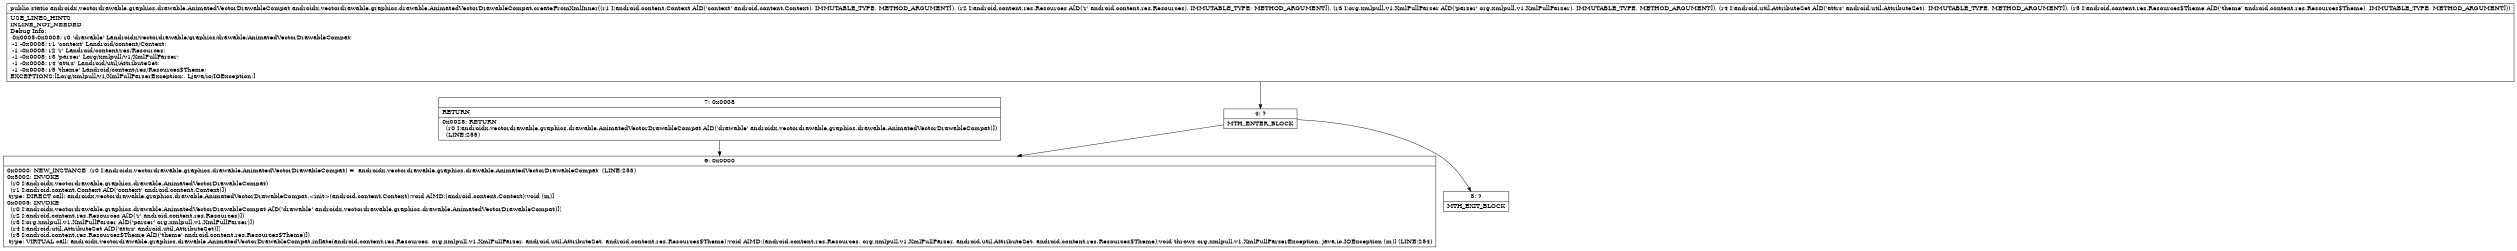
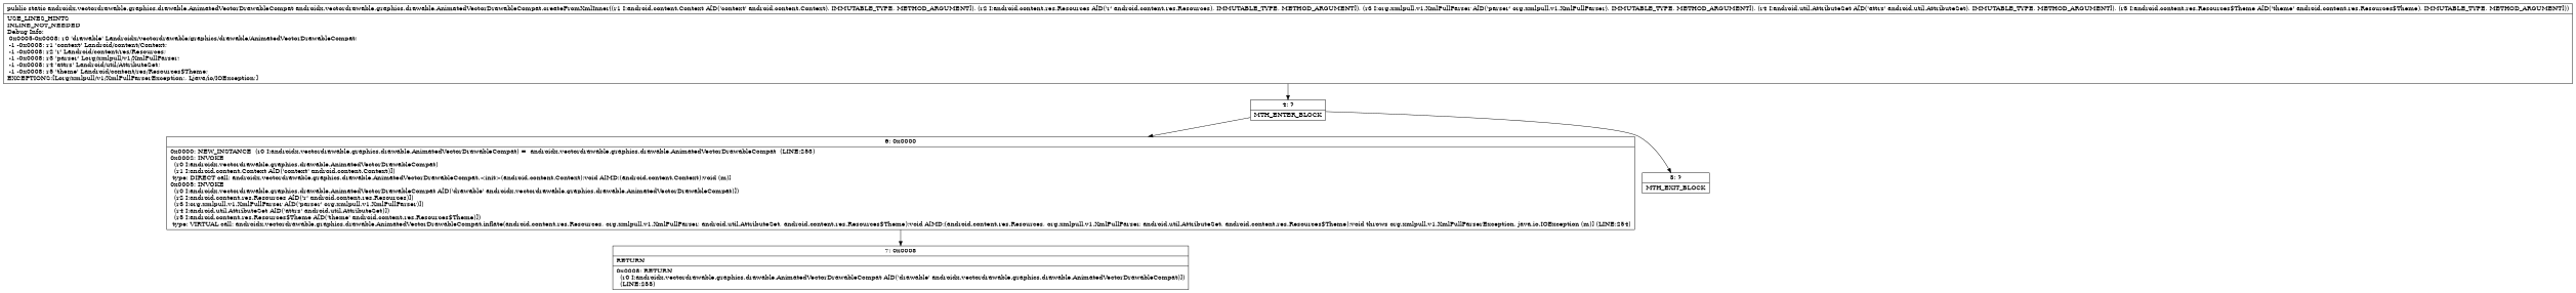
  digraph {
    node [shape=record]
    n1 [label="{4\:\ ?|MTH_ENTER_BLOCK\l}"]
-   n2 [label="{6\:\ 0x0000|0x0000: NEW_INSTANCE  (r0 I:androidx.vectordrawable.graphics.drawable.AnimatedVectorDrawableCompat) =  androidx.vectordrawable.graphics.drawable.AnimatedVectorDrawableCompat  (LINE:253)\l0x5002: INVOKE  \l  (r0 I:androidx.vectordrawable.graphics.drawable.AnimatedVectorDrawableCompat)\l  (r1 I:android.content.Context A[D('context' android.content.Context)])\l type: DIRECT call: androidx.vectordrawable.graphics.drawable.AnimatedVectorDrawableCompat.\<init\>(android.content.Context):void A[MD:(android.content.Context):void (m)]\l0x0005: INVOKE  \l  (r0 I:androidx.vectordrawable.graphics.drawable.AnimatedVectorDrawableCompat A[D('drawable' androidx.vectordrawable.graphics.drawable.AnimatedVectorDrawableCompat)])\l  (r2 I:android.content.res.Resources A[D('r' android.content.res.Resources)])\l  (r3 I:org.xmlpull.v1.XmlPullParser A[D('parser' org.xmlpull.v1.XmlPullParser)])\l  (r4 I:android.util.AttributeSet A[D('attrs' android.util.AttributeSet)])\l  (r5 I:android.content.res.Resources$Theme A[D('theme' android.content.res.Resources$Theme)])\l type: VIRTUAL call: androidx.vectordrawable.graphics.drawable.AnimatedVectorDrawableCompat.inflate(android.content.res.Resources, org.xmlpull.v1.XmlPullParser, android.util.AttributeSet, android.content.res.Resources$Theme):void A[MD:(android.content.res.Resources, org.xmlpull.v1.XmlPullParser, android.util.AttributeSet, android.content.res.Resources$Theme):void throws org.xmlpull.v1.XmlPullParserException, java.io.IOException (m)] (LINE:254)\l}"]
+   n2 [label="{6\:\ 0x0000|0x0000: NEW_INSTANCE  (r0 I:androidx.vectordrawable.graphics.drawable.AnimatedVectorDrawableCompat) =  androidx.vectordrawable.graphics.drawable.AnimatedVectorDrawableCompat  (LINE:253)\l0x0002: INVOKE  \l  (r0 I:androidx.vectordrawable.graphics.drawable.AnimatedVectorDrawableCompat)\l  (r1 I:android.content.Context A[D('context' android.content.Context)])\l type: DIRECT call: androidx.vectordrawable.graphics.drawable.AnimatedVectorDrawableCompat.\<init\>(android.content.Context):void A[MD:(android.content.Context):void (m)]\l0x0005: INVOKE  \l  (r0 I:androidx.vectordrawable.graphics.drawable.AnimatedVectorDrawableCompat A[D('drawable' androidx.vectordrawable.graphics.drawable.AnimatedVectorDrawableCompat)])\l  (r2 I:android.content.res.Resources A[D('r' android.content.res.Resources)])\l  (r3 I:org.xmlpull.v1.XmlPullParser A[D('parser' org.xmlpull.v1.XmlPullParser)])\l  (r4 I:android.util.AttributeSet A[D('attrs' android.util.AttributeSet)])\l  (r5 I:android.content.res.Resources$Theme A[D('theme' android.content.res.Resources$Theme)])\l type: VIRTUAL call: androidx.vectordrawable.graphics.drawable.AnimatedVectorDrawableCompat.inflate(android.content.res.Resources, org.xmlpull.v1.XmlPullParser, android.util.AttributeSet, android.content.res.Resources$Theme):void A[MD:(android.content.res.Resources, org.xmlpull.v1.XmlPullParser, android.util.AttributeSet, android.content.res.Resources$Theme):void throws org.xmlpull.v1.XmlPullParserException, java.io.IOException (m)] (LINE:254)\l}"]
    n3 [label="{5\:\ ?|MTH_EXIT_BLOCK\l}"]
-   n4 [label="{7\:\ 0x0008|RETURN\l|0x0028: RETURN  \l  (r0 I:androidx.vectordrawable.graphics.drawable.AnimatedVectorDrawableCompat A[D('drawable' androidx.vectordrawable.graphics.drawable.AnimatedVectorDrawableCompat)])\l  (LINE:255)\l}"]
+   n4 [label="{7\:\ 0x0008|RETURN\l|0x0008: RETURN  \l  (r0 I:androidx.vectordrawable.graphics.drawable.AnimatedVectorDrawableCompat A[D('drawable' androidx.vectordrawable.graphics.drawable.AnimatedVectorDrawableCompat)])\l  (LINE:255)\l}"]
    n5 [label="{public static androidx.vectordrawable.graphics.drawable.AnimatedVectorDrawableCompat androidx.vectordrawable.graphics.drawable.AnimatedVectorDrawableCompat.createFromXmlInner((r1 I:android.content.Context A[D('context' android.content.Context), IMMUTABLE_TYPE, METHOD_ARGUMENT]), (r2 I:android.content.res.Resources A[D('r' android.content.res.Resources), IMMUTABLE_TYPE, METHOD_ARGUMENT]), (r3 I:org.xmlpull.v1.XmlPullParser A[D('parser' org.xmlpull.v1.XmlPullParser), IMMUTABLE_TYPE, METHOD_ARGUMENT]), (r4 I:android.util.AttributeSet A[D('attrs' android.util.AttributeSet), IMMUTABLE_TYPE, METHOD_ARGUMENT]), (r5 I:android.content.res.Resources$Theme A[D('theme' android.content.res.Resources$Theme), IMMUTABLE_TYPE, METHOD_ARGUMENT]))  | USE_LINES_HINTS\lINLINE_NOT_NEEDED\lDebug Info:\l  0x0005\-0x0008: r0 'drawable' Landroidx\/vectordrawable\/graphics\/drawable\/AnimatedVectorDrawableCompat;\l  \-1 \-0x0008: r1 'context' Landroid\/content\/Context;\l  \-1 \-0x0008: r2 'r' Landroid\/content\/res\/Resources;\l  \-1 \-0x0008: r3 'parser' Lorg\/xmlpull\/v1\/XmlPullParser;\l  \-1 \-0x0008: r4 'attrs' Landroid\/util\/AttributeSet;\l  \-1 \-0x0008: r5 'theme' Landroid\/content\/res\/Resources$Theme;\lEXCEPTIONS:[Lorg\/xmlpull\/v1\/XmlPullParserException;, Ljava\/io\/IOException;]\l}"]
    n1 -> n2
    n1 -> n3
-   n4 -> n2
+   n2 -> n4
    n5 -> n1
  }
